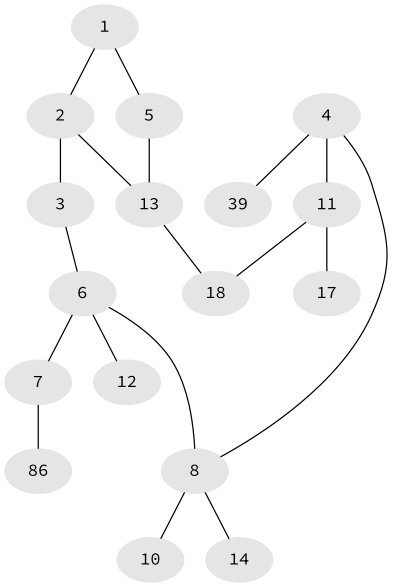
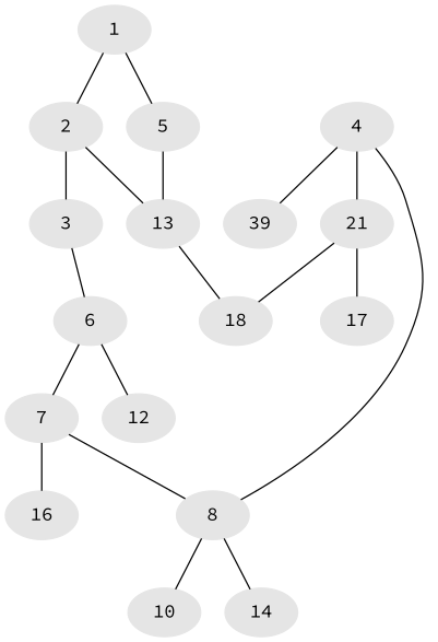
  graph {
    fontname="Source Code Pro"
    node [color=gray90 fontname="Source Code Pro" style=filled]
    edge [fontname="Source Code Pro"]
    1
    2
    5
    3
    13
    6
    18
    4
-   11
+   11 [label=21]
    8
    n11 [label=39]
    7
    12
    17
    10
    14
-   16 [label=86]
+   16
    1 -- 2
    1 -- 5
    2 -- 3
    2 -- 13
    5 -- 13
    3 -- 6
    13 -- 18
    6 -- 7
    6 -- 12
    4 -- 11
    4 -- 8
    4 -- n11
    11 -- 18
    11 -- 17
    8 -- 10
    8 -- 14
-   6 -- 8
+   7 -- 8
    7 -- 16
  }
